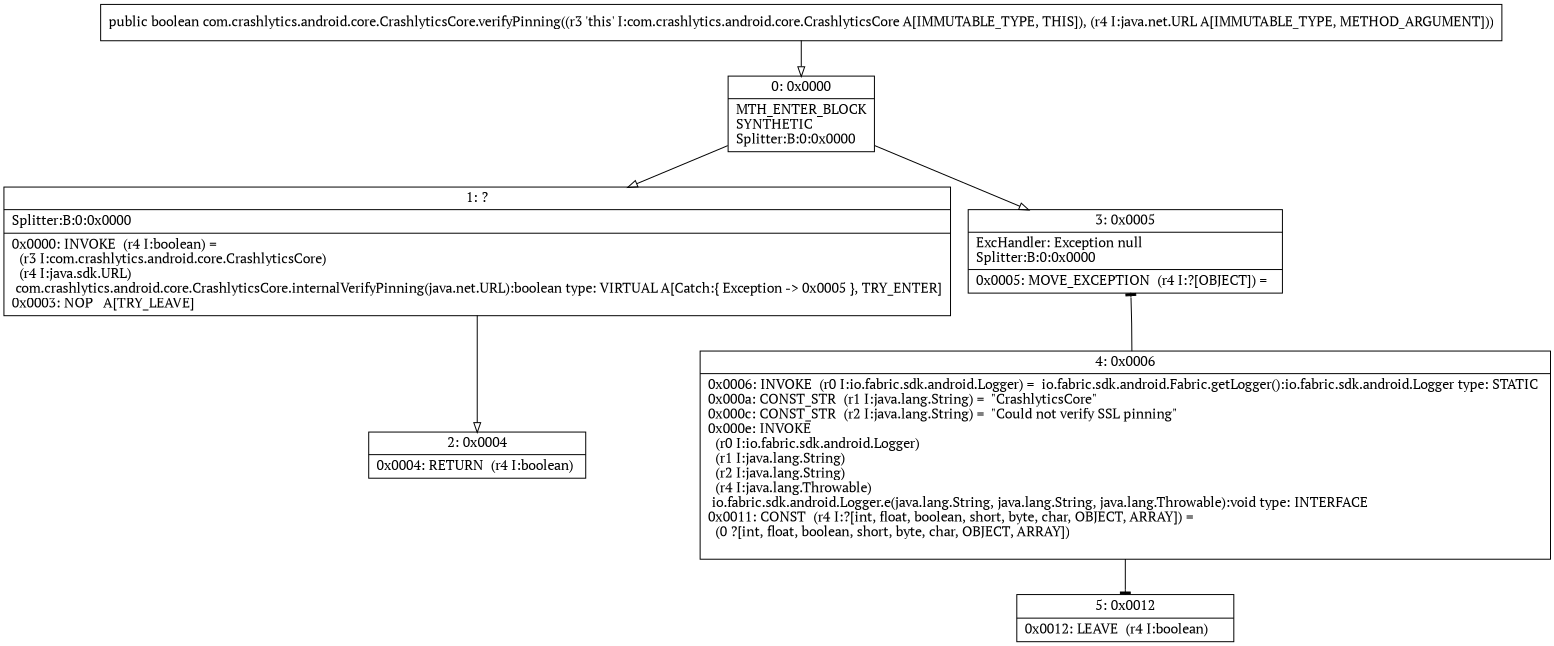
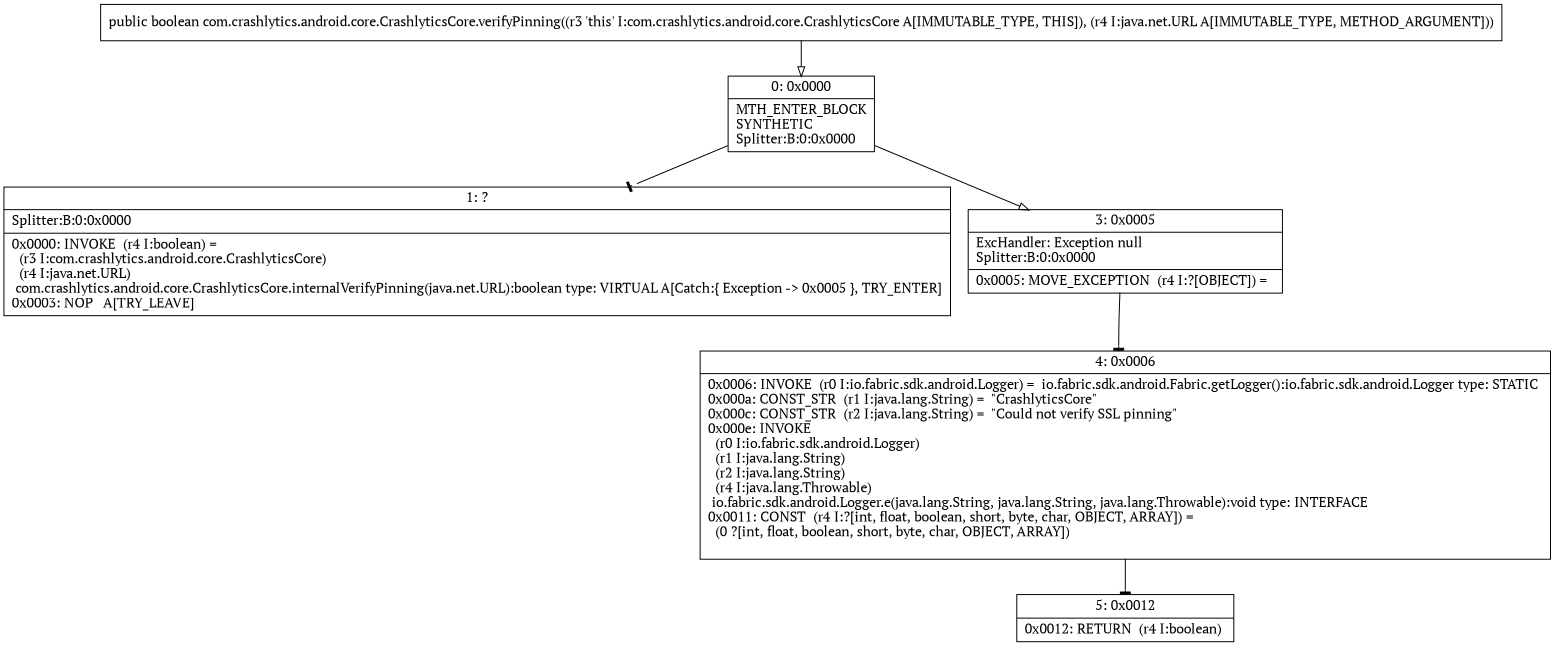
  digraph {
    fontname="PT Serif"
    node [fontname="PT Serif" shape=record]
    edge [arrowhead=onormal fontname="PT Serif"]
    n1 [label="{0\:\ 0x0000|MTH_ENTER_BLOCK\lSYNTHETIC\lSplitter:B:0:0x0000\l}"]
-   n2 [label="{1\:\ ?|Splitter:B:0:0x0000\l|0x0000: INVOKE  (r4 I:boolean) = \l  (r3 I:com.crashlytics.android.core.CrashlyticsCore)\l  (r4 I:java.sdk.URL)\l com.crashlytics.android.core.CrashlyticsCore.internalVerifyPinning(java.net.URL):boolean type: VIRTUAL A[Catch:\{ Exception \-\> 0x0005 \}, TRY_ENTER]\l0x0003: NOP   A[TRY_LEAVE]\l}"]
+   n2 [label="{1\:\ ?|Splitter:B:0:0x0000\l|0x0000: INVOKE  (r4 I:boolean) = \l  (r3 I:com.crashlytics.android.core.CrashlyticsCore)\l  (r4 I:java.net.URL)\l com.crashlytics.android.core.CrashlyticsCore.internalVerifyPinning(java.net.URL):boolean type: VIRTUAL A[Catch:\{ Exception \-\> 0x0005 \}, TRY_ENTER]\l0x0003: NOP   A[TRY_LEAVE]\l}"]
    n3 [label="{3\:\ 0x0005|ExcHandler: Exception null\lSplitter:B:0:0x0000\l|0x0005: MOVE_EXCEPTION  (r4 I:?[OBJECT]) =  \l}"]
-   n4 [label="{2\:\ 0x0004|0x0004: RETURN  (r4 I:boolean) \l}"]
    n5 [label="{4\:\ 0x0006|0x0006: INVOKE  (r0 I:io.fabric.sdk.android.Logger) =  io.fabric.sdk.android.Fabric.getLogger():io.fabric.sdk.android.Logger type: STATIC \l0x000a: CONST_STR  (r1 I:java.lang.String) =  \"CrashlyticsCore\" \l0x000c: CONST_STR  (r2 I:java.lang.String) =  \"Could not verify SSL pinning\" \l0x000e: INVOKE  \l  (r0 I:io.fabric.sdk.android.Logger)\l  (r1 I:java.lang.String)\l  (r2 I:java.lang.String)\l  (r4 I:java.lang.Throwable)\l io.fabric.sdk.android.Logger.e(java.lang.String, java.lang.String, java.lang.Throwable):void type: INTERFACE \l0x0011: CONST  (r4 I:?[int, float, boolean, short, byte, char, OBJECT, ARRAY]) = \l  (0 ?[int, float, boolean, short, byte, char, OBJECT, ARRAY])\l \l}"]
-   n6 [label="{5\:\ 0x0012|0x0012: LEAVE  (r4 I:boolean) \l}"]
+   n6 [label="{5\:\ 0x0012|0x0012: RETURN  (r4 I:boolean) \l}"]
    n7 [label="{public boolean com.crashlytics.android.core.CrashlyticsCore.verifyPinning((r3 'this' I:com.crashlytics.android.core.CrashlyticsCore A[IMMUTABLE_TYPE, THIS]), (r4 I:java.net.URL A[IMMUTABLE_TYPE, METHOD_ARGUMENT])) }"]
-   n1 -> n2
+   n1 -> n2 [arrowhead=tee]
    n1 -> n3
-   n2 -> n4
-   n5 -> n3 [arrowhead=tee]
+   n3 -> n5 [arrowhead=tee]
    n5 -> n6 [arrowhead=tee]
    n7 -> n1
  }
